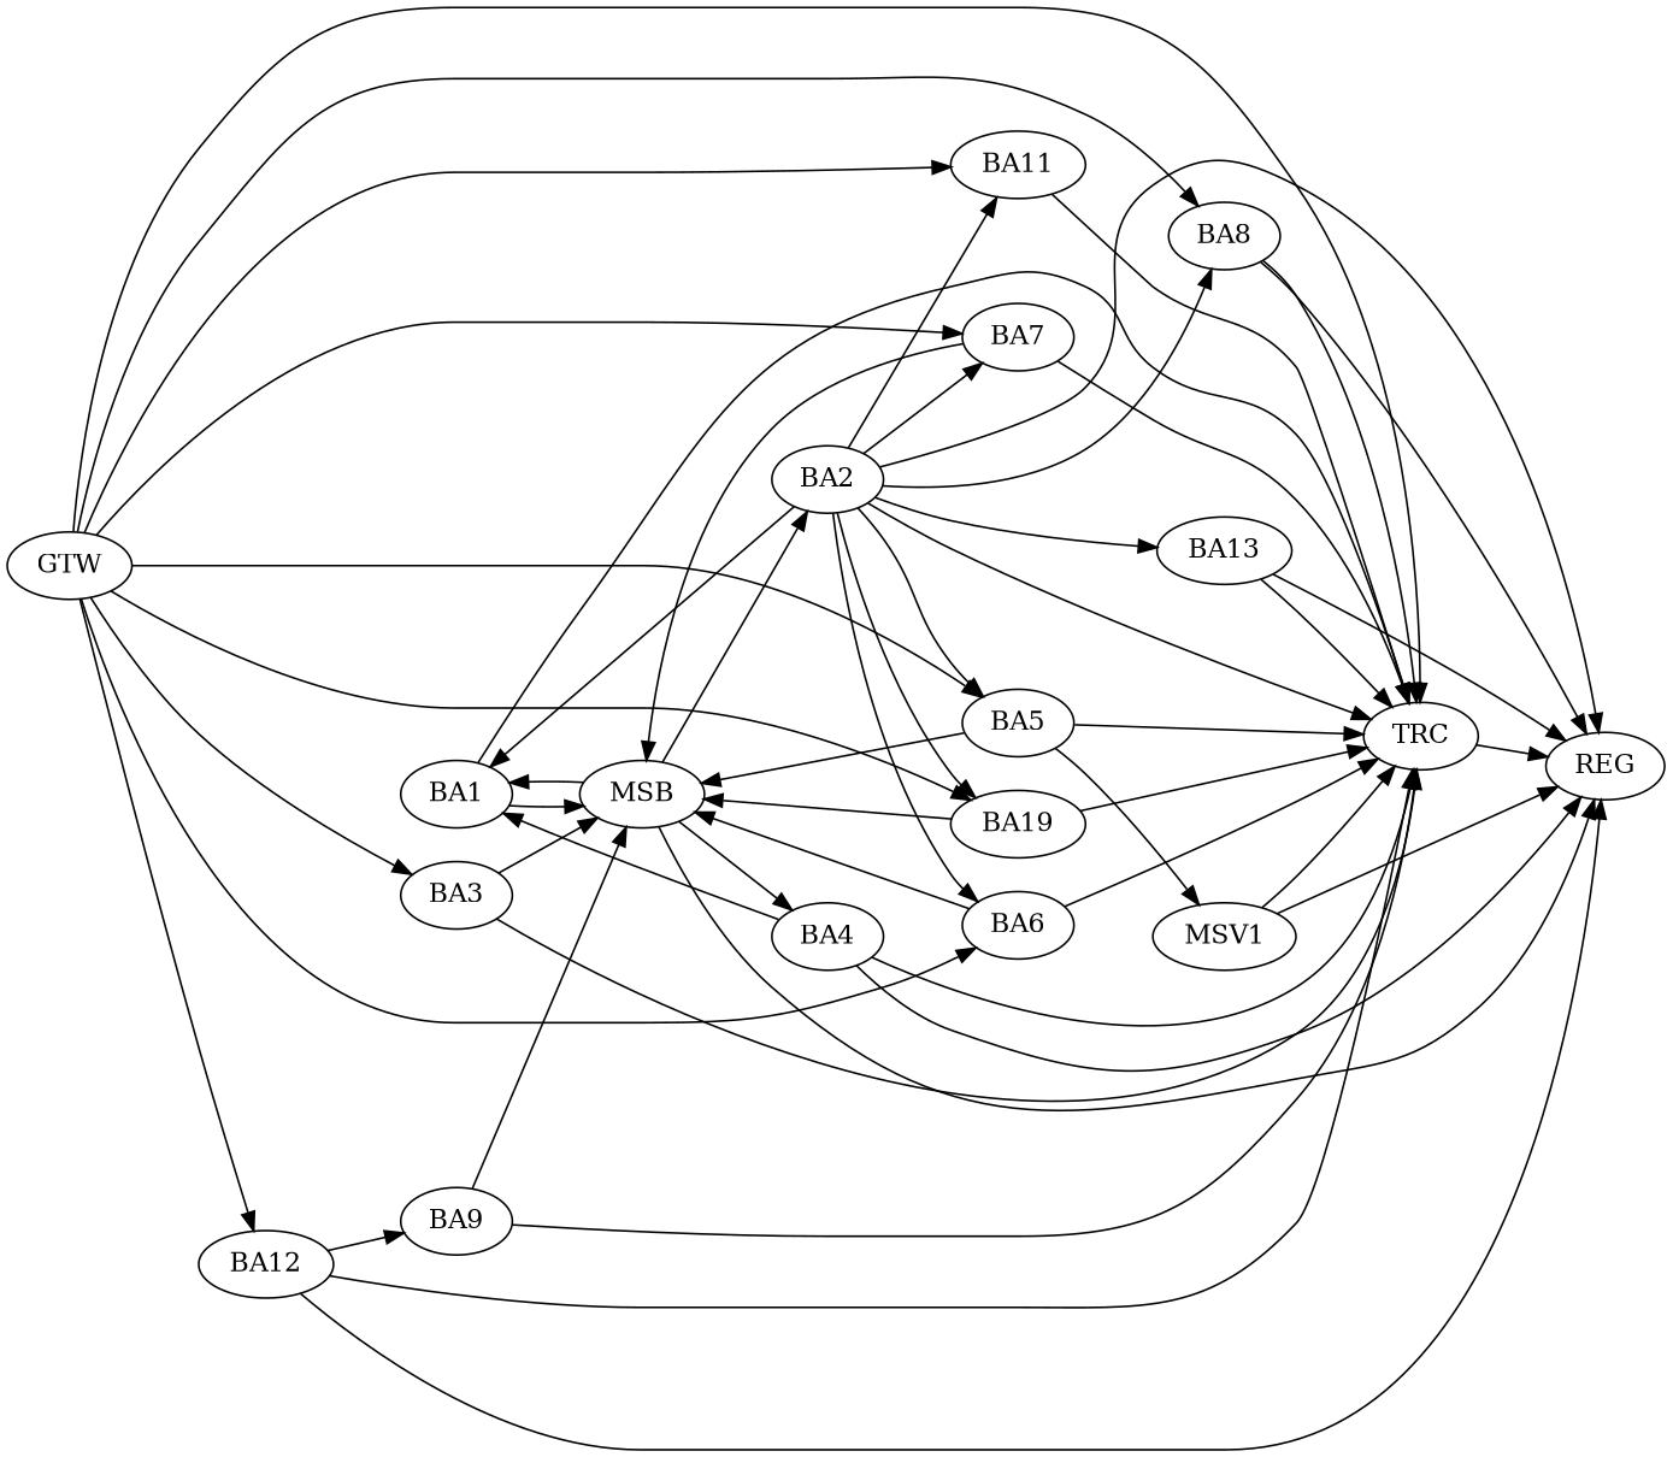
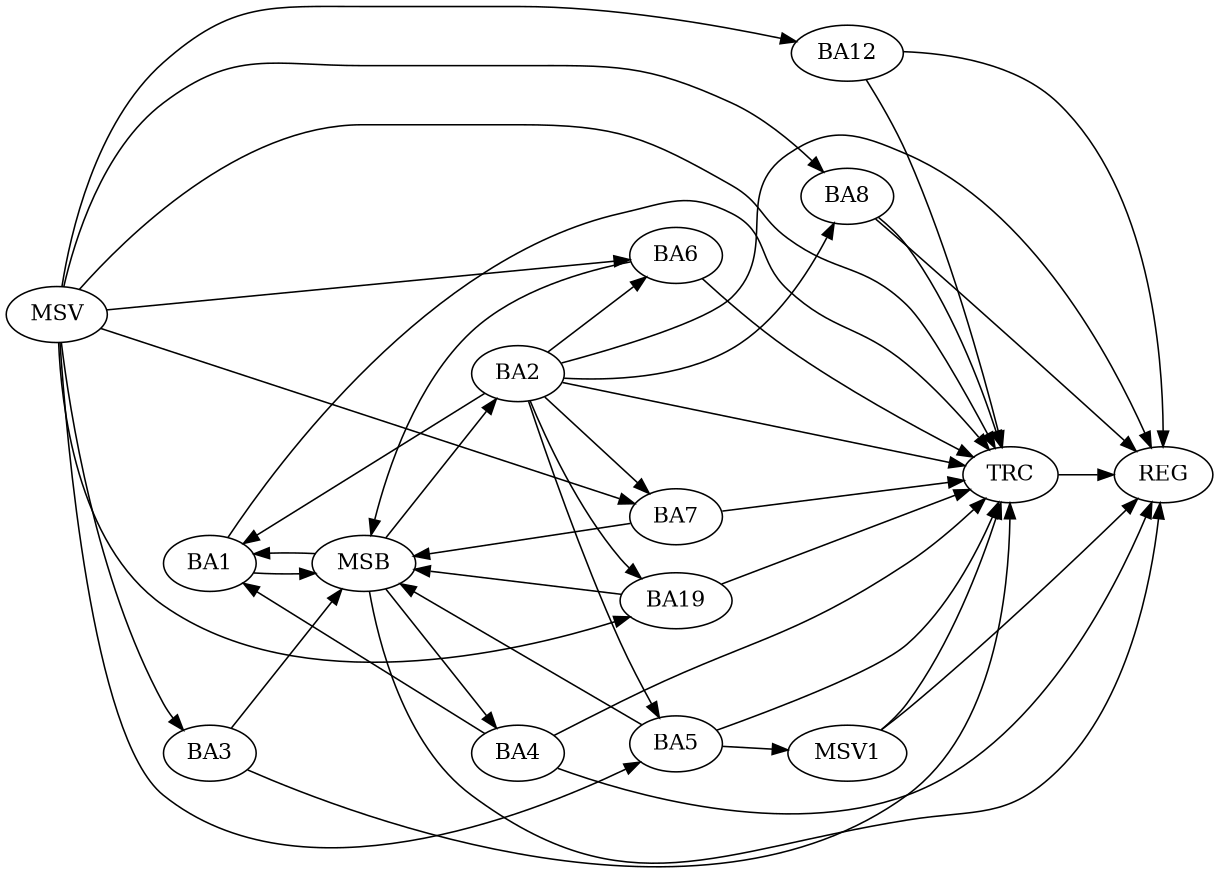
  strict digraph {
    rankdir=LR
    n1 [label=BA1]
    n2 [label=MSB]
    n3 [label=TRC]
    n4 [label=BA2]
    n5 [label=REG]
    n6 [label=BA4]
    n7 [label=BA5]
    n8 [label=BA6]
    n9 [label=BA7]
    n10 [label=BA8]
    n11 [label=BA19]
-   n12 [label=BA11]
-   n13 [label=BA13]
    n14 [label=MSV1]
    n15 [label=BA3]
-   n16 [label=BA9]
    n17 [label=BA12]
-   n18 [label=GTW]
+   n18 [label=MSV]
    n1 -> n2
    n1 -> n3
    n2 -> n1
    n2 -> n4
    n2 -> n5
    n2 -> n6
    n3 -> n5
    n4 -> n1
    n4 -> n3
    n4 -> n5
    n4 -> n7
    n4 -> n8
    n4 -> n9
    n4 -> n10
    n4 -> n11
-   n4 -> n12
-   n4 -> n13
    n6 -> n1
    n6 -> n3
    n6 -> n5
    n7 -> n2
    n7 -> n3
    n7 -> n14
    n8 -> n2
    n8 -> n3
    n9 -> n2
    n9 -> n3
    n10 -> n3
    n10 -> n5
    n11 -> n2
    n11 -> n3
-   n12 -> n3
-   n13 -> n3
-   n13 -> n5
    n14 -> n3
    n14 -> n5
    n15 -> n2
    n15 -> n3
-   n16 -> n2
-   n16 -> n3
    n17 -> n3
    n17 -> n5
-   n17 -> n16
    n18 -> n3
    n18 -> n7
    n18 -> n8
    n18 -> n9
    n18 -> n10
    n18 -> n11
-   n18 -> n12
    n18 -> n15
    n18 -> n17
  }
